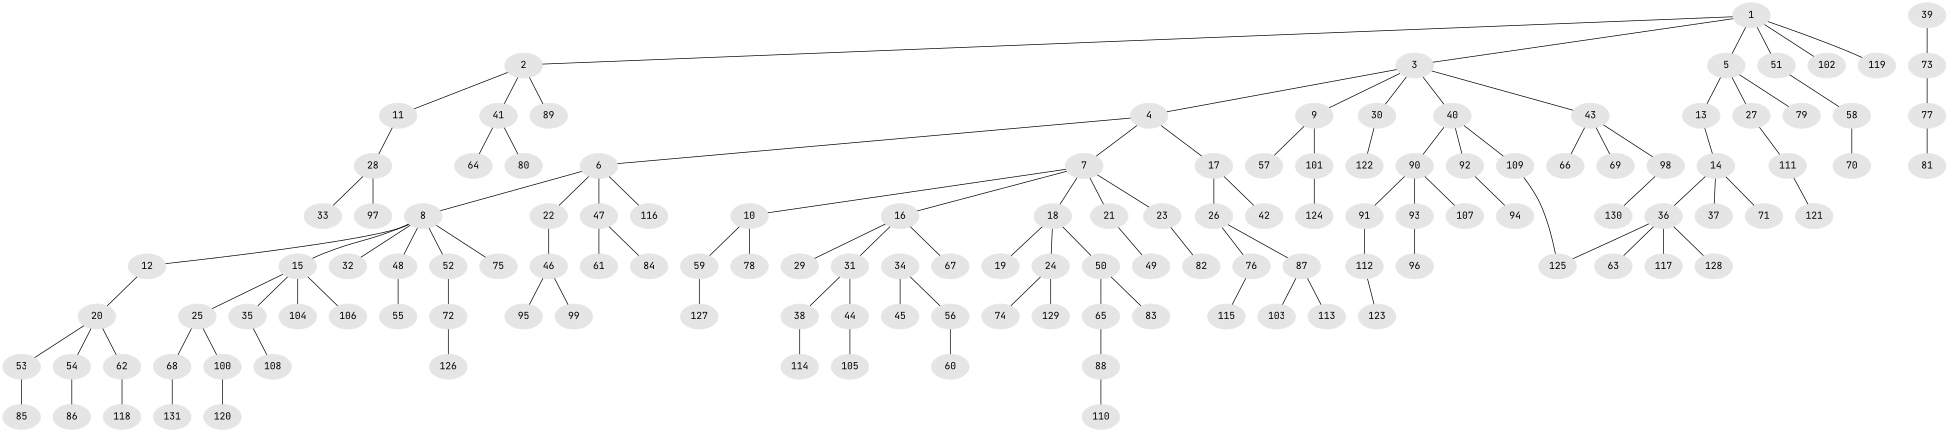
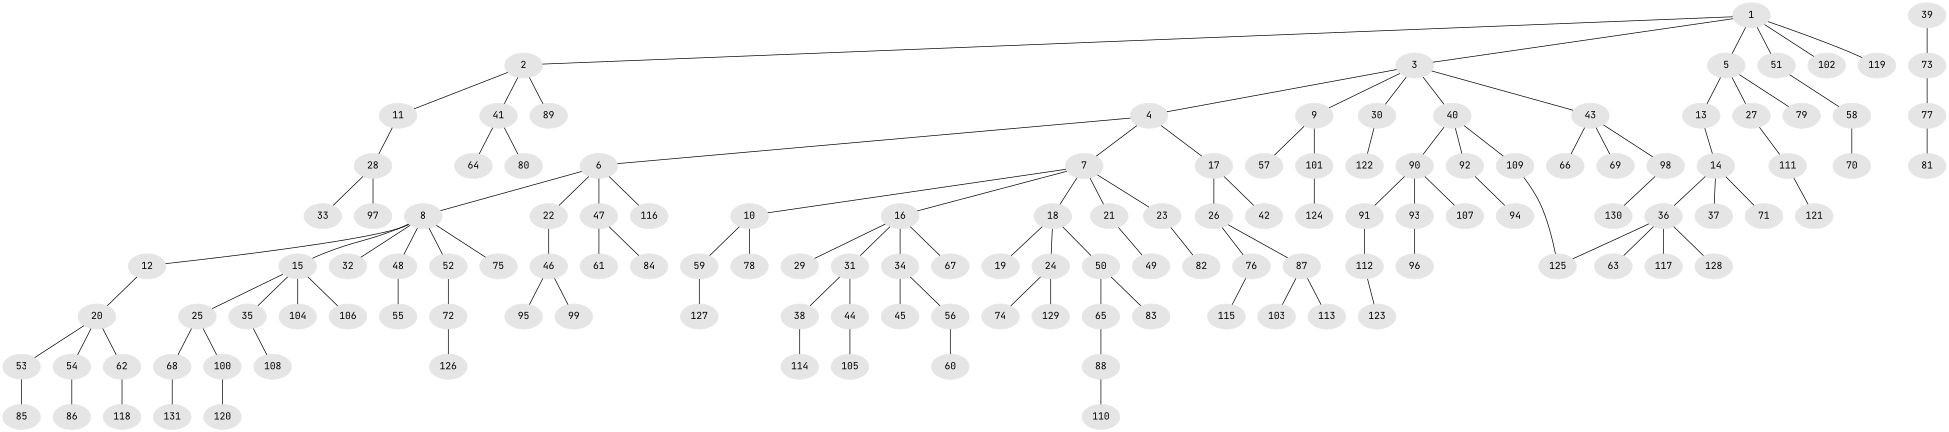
  graph {
    fontname="JetBrains Mono"
    node [color=gray90 fontname="JetBrains Mono" style=filled]
    edge [fontname="JetBrains Mono"]
    1
    2
    3
    5
    51
    102
    119
    11
    41
    89
    4
    9
    30
    40
    43
    13
    27
    79
    58
    28
    64
    80
    6
    7
    17
    57
    101
    122
    90
    92
    109
    66
    69
    98
    8
    22
    47
    116
    10
    16
    18
    21
    23
    26
    42
    14
    111
    12
    15
    32
    48
    52
    75
    46
    61
    84
    59
    78
    29
    31
    34
    67
    19
    24
    50
    49
    82
    20
    25
    35
    104
    106
    55
    72
    124
    127
    33
    97
    53
    54
    62
    36
    37
    71
    63
    117
    128
    125
    68
    100
    108
    38
    44
    45
    56
    76
    87
    74
    129
    65
    83
    85
    86
    118
    95
    99
    131
    120
    115
    103
    113
    121
    114
    105
    60
    39
    73
    77
    91
    93
    107
    94
    130
    88
    70
    126
    110
    81
    112
    96
    123
    1 -- 2
    1 -- 3
    1 -- 5
    1 -- 51
    1 -- 102
    1 -- 119
    2 -- 11
    2 -- 41
    2 -- 89
    3 -- 4
    3 -- 9
    3 -- 30
    3 -- 40
    3 -- 43
    5 -- 13
    5 -- 27
    5 -- 79
    51 -- 58
    11 -- 28
    41 -- 64
    41 -- 80
    4 -- 6
    4 -- 7
    4 -- 17
    9 -- 57
    9 -- 101
    30 -- 122
    40 -- 90
    40 -- 92
    40 -- 109
    43 -- 66
    43 -- 69
    43 -- 98
    13 -- 14
    27 -- 111
    58 -- 70
    28 -- 33
    28 -- 97
    6 -- 8
    6 -- 22
    6 -- 47
    6 -- 116
    7 -- 10
    7 -- 16
    7 -- 18
    7 -- 21
    7 -- 23
    17 -- 26
    17 -- 42
    101 -- 124
    90 -- 91
    90 -- 93
    90 -- 107
    92 -- 94
    109 -- 125
    98 -- 130
    8 -- 12
    8 -- 15
    8 -- 32
    8 -- 48
    8 -- 52
    8 -- 75
    22 -- 46
    47 -- 61
    47 -- 84
    10 -- 59
    10 -- 78
    16 -- 29
    16 -- 31
+   16 -- 34
    16 -- 67
    18 -- 19
    18 -- 24
    18 -- 50
    21 -- 49
    23 -- 82
    26 -- 76
    26 -- 87
    14 -- 36
    14 -- 37
    14 -- 71
    111 -- 121
    12 -- 20
    15 -- 25
    15 -- 35
    15 -- 104
    15 -- 106
    48 -- 55
    52 -- 72
    46 -- 95
    46 -- 99
    59 -- 127
    31 -- 38
    31 -- 44
    34 -- 45
    34 -- 56
    24 -- 74
    24 -- 129
    50 -- 65
    50 -- 83
    20 -- 53
    20 -- 54
    20 -- 62
    25 -- 68
    25 -- 100
    35 -- 108
    72 -- 126
    53 -- 85
    54 -- 86
    62 -- 118
    36 -- 63
    36 -- 117
    36 -- 128
    36 -- 125
    68 -- 131
    100 -- 120
    38 -- 114
    44 -- 105
    56 -- 60
    76 -- 115
    87 -- 103
    87 -- 113
    65 -- 88
    39 -- 73
    73 -- 77
    77 -- 81
    91 -- 112
    93 -- 96
    88 -- 110
    112 -- 123
  }
